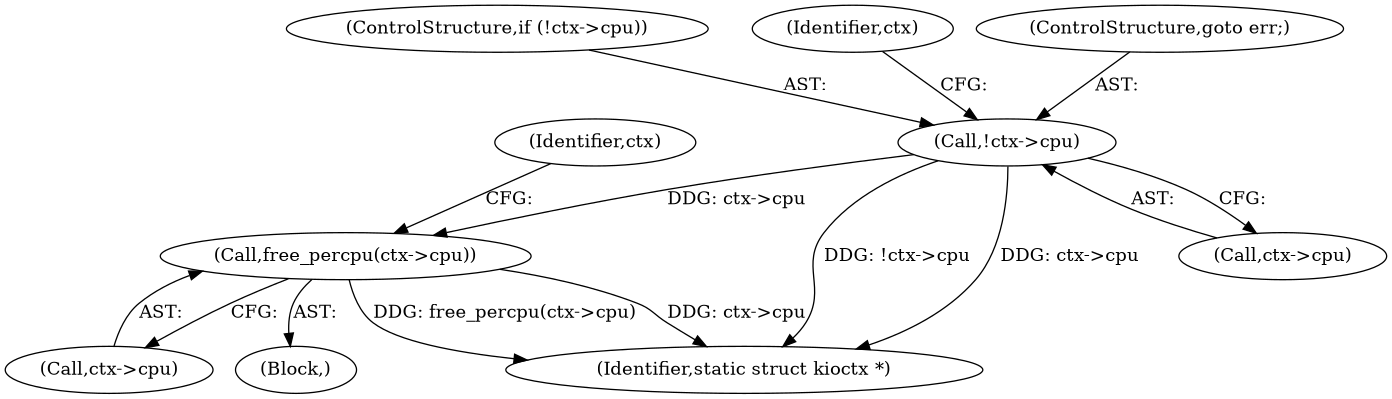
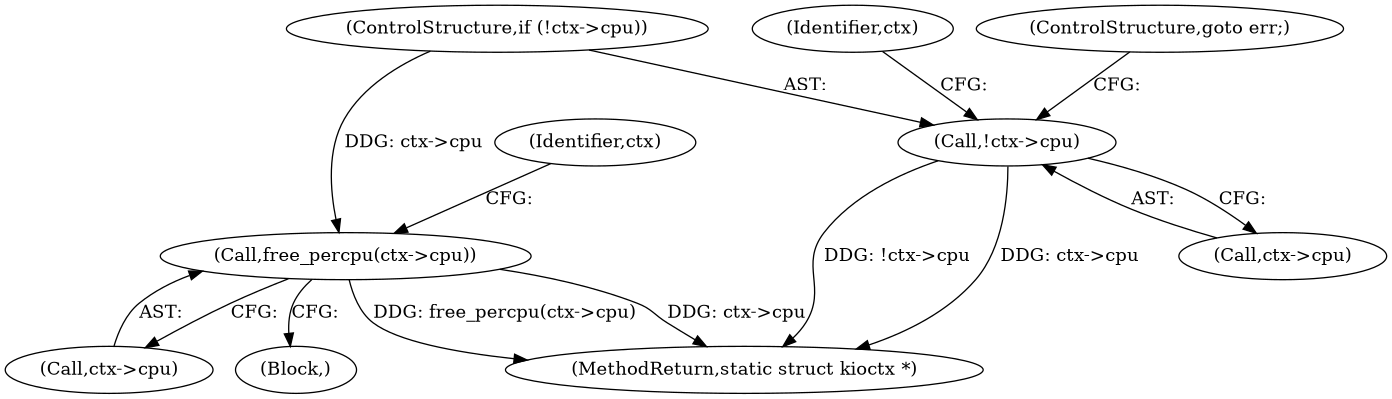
  digraph {
    n1 [label="(Call,!ctx->cpu)"]
    n2 [label="(Call,free_percpu(ctx->cpu))"]
    n3 [label="(Call,ctx->cpu)"]
-   n4 [label="(Identifier,static struct kioctx *)"]
+   n4 [label="(MethodReturn,static struct kioctx *)"]
    n5 [label="(Call,ctx->cpu)"]
    n6 [label="(Block,)"]
    n7 [label="(ControlStructure,if (!ctx->cpu))"]
    n8 [label="(Identifier,ctx)"]
    n9 [label="(Identifier,ctx)"]
    n10 [label="(ControlStructure,goto err;)"]
-   n1 -> n2 [label="DDG: ctx->cpu"]
+   n7 -> n2 [label="DDG: ctx->cpu"]
    n1 -> n3 [label="CFG: "]
    n1 -> n4 [label="DDG: ctx->cpu"]
    n1 -> n4 [label="DDG: !ctx->cpu"]
    n2 -> n4 [label="DDG: free_percpu(ctx->cpu)"]
    n2 -> n4 [label="DDG: ctx->cpu"]
    n2 -> n5 [label="CFG: "]
-   n2 -> n6 [label="AST: "]
+   n2 -> n6 [label="CFG: "]
    n3 -> n1 [label="AST: "]
    n5 -> n2 [label="AST: "]
    n7 -> n1 [label="AST: "]
    n8 -> n2 [label="CFG: "]
    n9 -> n1 [label="CFG: "]
-   n10 -> n1 [label="AST: "]
+   n10 -> n1 [label="CFG: "]
  }
